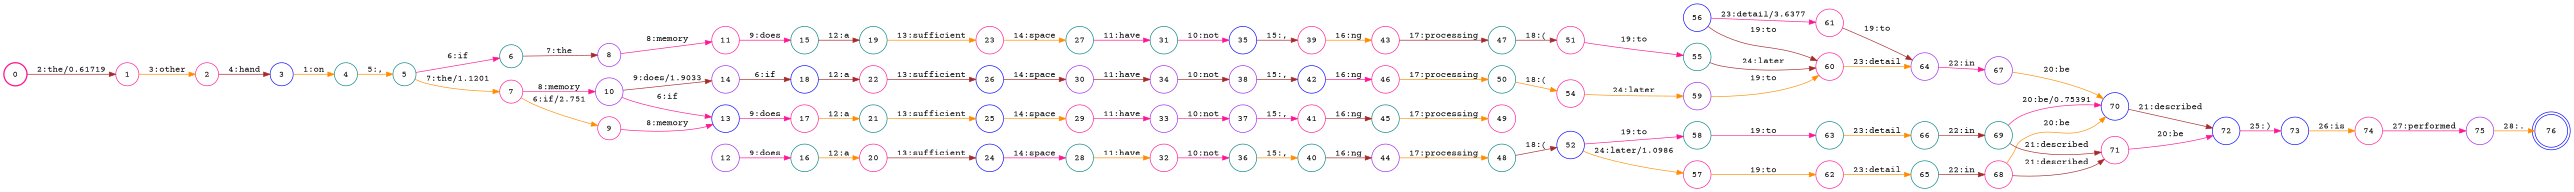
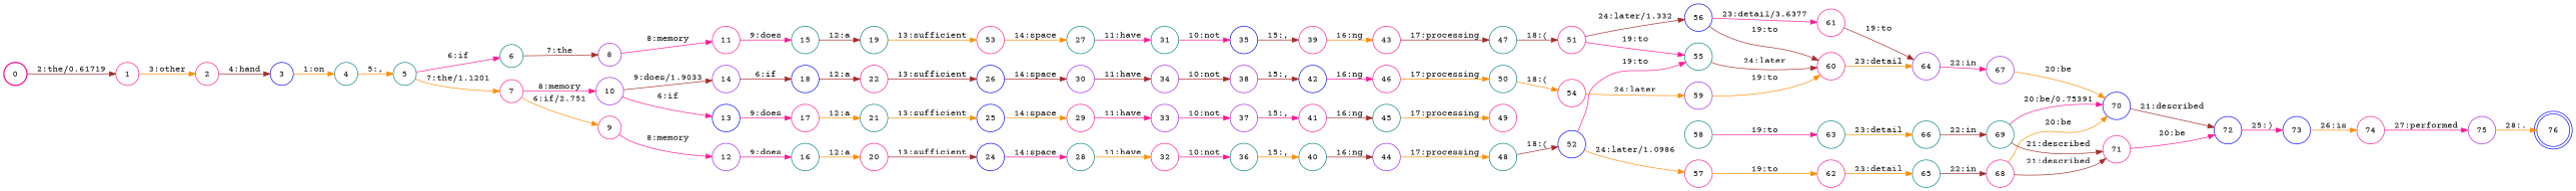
  digraph {
    fontname="Courier Prime"
    nodesep=0.25
    rankdir=LR
    ranksep=0.4
    node [color=deeppink fontname="Courier Prime" fontsize=14 shape=circle style=solid]
    edge [color=darkorange fontname="Courier Prime" fontsize=14]
    n1 [label=0 style=bold]
    n2 [label=1]
    n3 [label=2]
    n4 [color=blue label=3]
    n5 [color=teal label=4]
    n6 [color=teal label=5]
    n7 [label=7]
    n8 [color=teal label=6]
    n9 [label=9]
    n10 [color=purple label=10]
    n11 [color=purple label=8]
    n12 [color=purple label=12]
    n13 [color=blue label=13]
    n14 [color=purple label=14]
    n15 [label=11]
    n16 [color=teal label=15]
    n17 [color=teal label=16]
    n18 [label=17]
    n19 [color=blue label=18]
    n20 [color=teal label=19]
    n21 [label=20]
    n22 [color=teal label=21]
    n23 [label=22]
-   n24 [label=23]
+   n24 [label=53]
    n25 [color=blue label=24]
    n26 [color=blue label=25]
    n27 [color=blue label=26]
    n28 [color=teal label=27]
    n29 [color=teal label=28]
    n30 [label=29]
    n31 [color=purple label=30]
    n32 [color=teal label=31]
    n33 [label=32]
    n34 [color=purple label=33]
    n35 [color=purple label=34]
    n36 [color=blue label=35]
    n37 [color=teal label=36]
    n38 [color=purple label=37]
    n39 [color=purple label=38]
    n40 [label=39]
    n41 [color=teal label=40]
    n42 [label=41]
    n43 [color=blue label=42]
    n44 [label=43]
    n45 [color=purple label=44]
    n46 [color=teal label=45]
    n47 [label=46]
    n48 [color=teal label=47]
    n49 [color=teal label=48]
    n50 [label=49]
    n51 [color=teal label=50]
    n52 [label=51]
    n53 [color=blue label=52]
    n54 [label=54]
    n55 [color=teal label=55]
    n56 [color=blue label=56]
    n57 [label=57]
    n58 [color=purple label=59]
    n59 [label=60]
    n60 [label=61]
    n61 [label=62]
    n62 [color=teal label=58]
    n63 [color=teal label=63]
    n64 [color=purple label=64]
    n65 [color=teal label=65]
    n66 [color=teal label=66]
    n67 [color=purple label=67]
    n68 [label=68]
    n69 [color=teal label=69]
    n70 [color=blue label=70]
    n71 [label=71]
    n72 [color=blue label=72]
    n73 [color=blue label=73]
    n74 [label=74]
    n75 [color=purple label=75]
    n76 [color=blue label=76 shape=doublecircle]
    n1 -> n2 [color=brown label="2:the/0.61719"]
    n2 -> n3 [label="3:other"]
    n3 -> n4 [color=brown label="4:hand"]
    n4 -> n5 [label="1:on"]
    n5 -> n6 [label="5:,"]
    n6 -> n7 [label="7:the/1.1201"]
    n6 -> n8 [color=deeppink label="6:if"]
    n7 -> n9 [label="6:if/2.751"]
    n7 -> n10 [color=deeppink label="8:memory"]
    n8 -> n11 [color=brown label="7:the"]
-   n9 -> n13 [color=deeppink label="8:memory"]
+   n9 -> n12 [color=deeppink label="8:memory"]
    n10 -> n13 [color=deeppink label="6:if"]
    n10 -> n14 [color=brown label="9:does/1.9033"]
    n11 -> n15 [color=deeppink label="8:memory"]
    n12 -> n17 [color=deeppink label="9:does"]
    n13 -> n18 [color=deeppink label="9:does"]
    n14 -> n19 [color=brown label="6:if"]
    n15 -> n16 [color=deeppink label="9:does"]
    n16 -> n20 [color=brown label="12:a"]
    n17 -> n21 [label="12:a"]
    n18 -> n22 [label="12:a"]
    n19 -> n23 [color=brown label="12:a"]
    n20 -> n24 [label="13:sufficient"]
    n21 -> n25 [color=brown label="13:sufficient"]
    n22 -> n26 [label="13:sufficient"]
    n23 -> n27 [color=brown label="13:sufficient"]
    n24 -> n28 [label="14:space"]
    n25 -> n29 [color=deeppink label="14:space"]
    n26 -> n30 [label="14:space"]
    n27 -> n31 [color=brown label="14:space"]
    n28 -> n32 [color=deeppink label="11:have"]
    n29 -> n33 [label="11:have"]
    n30 -> n34 [color=deeppink label="11:have"]
    n31 -> n35 [color=brown label="11:have"]
    n32 -> n36 [color=deeppink label="10:not"]
    n33 -> n37 [color=deeppink label="10:not"]
    n34 -> n38 [color=deeppink label="10:not"]
    n35 -> n39 [color=brown label="10:not"]
    n36 -> n40 [color=brown label="15:,"]
    n37 -> n41 [label="15:,"]
    n38 -> n42 [color=deeppink label="15:,"]
    n39 -> n43 [color=brown label="15:,"]
    n40 -> n44 [label="16:ng"]
    n41 -> n45 [color=brown label="16:ng"]
    n42 -> n46 [color=brown label="16:ng"]
    n43 -> n47 [color=deeppink label="16:ng"]
    n44 -> n48 [color=brown label="17:processing"]
    n45 -> n49 [label="17:processing"]
    n46 -> n50 [label="17:processing"]
    n47 -> n51 [label="17:processing"]
    n48 -> n52 [color=brown label="18:("]
    n49 -> n53 [color=brown label="18:("]
    n51 -> n54 [label="18:("]
    n52 -> n55 [color=deeppink label="19:to"]
-   n53 -> n62 [color=deeppink label="19:to"]
+   n52 -> n56 [color=brown label="24:later/1.332"]
+   n53 -> n55 [color=deeppink label="19:to"]
    n53 -> n57 [label="24:later/1.0986"]
    n54 -> n58 [label="24:later"]
    n55 -> n59 [color=brown label="24:later"]
    n56 -> n59 [color=brown label="19:to"]
    n56 -> n60 [color=deeppink label="23:detail/3.6377"]
    n57 -> n61 [label="19:to"]
    n58 -> n59 [label="19:to"]
    n59 -> n64 [label="23:detail"]
    n60 -> n64 [color=brown label="19:to"]
    n61 -> n65 [label="23:detail"]
    n62 -> n63 [color=deeppink label="19:to"]
    n63 -> n66 [label="23:detail"]
    n64 -> n67 [color=deeppink label="22:in"]
    n65 -> n68 [color=brown label="22:in"]
    n66 -> n69 [color=brown label="22:in"]
    n67 -> n70 [label="20:be"]
    n68 -> n70 [label="20:be"]
    n68 -> n71 [color=brown label="21:described"]
    n69 -> n70 [color=deeppink label="20:be/0.75391"]
    n69 -> n71 [color=brown label="21:described"]
    n70 -> n72 [color=brown label="21:described"]
    n71 -> n72 [color=deeppink label="20:be"]
    n72 -> n73 [color=deeppink label="25:)"]
    n73 -> n74 [label="26:is"]
    n74 -> n75 [color=deeppink label="27:performed"]
    n75 -> n76 [label="28:."]
  }
